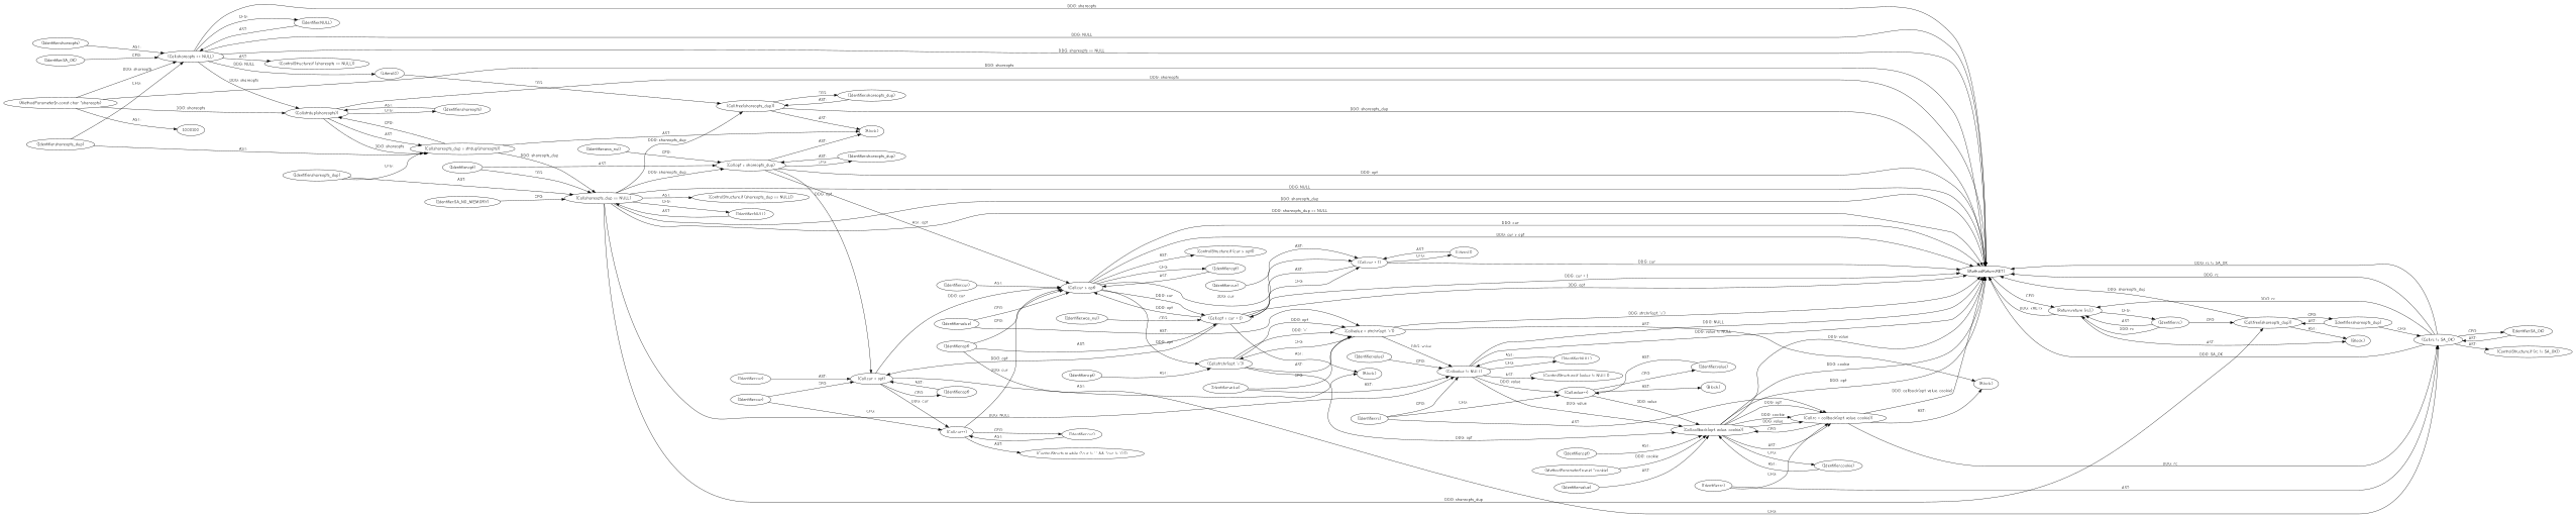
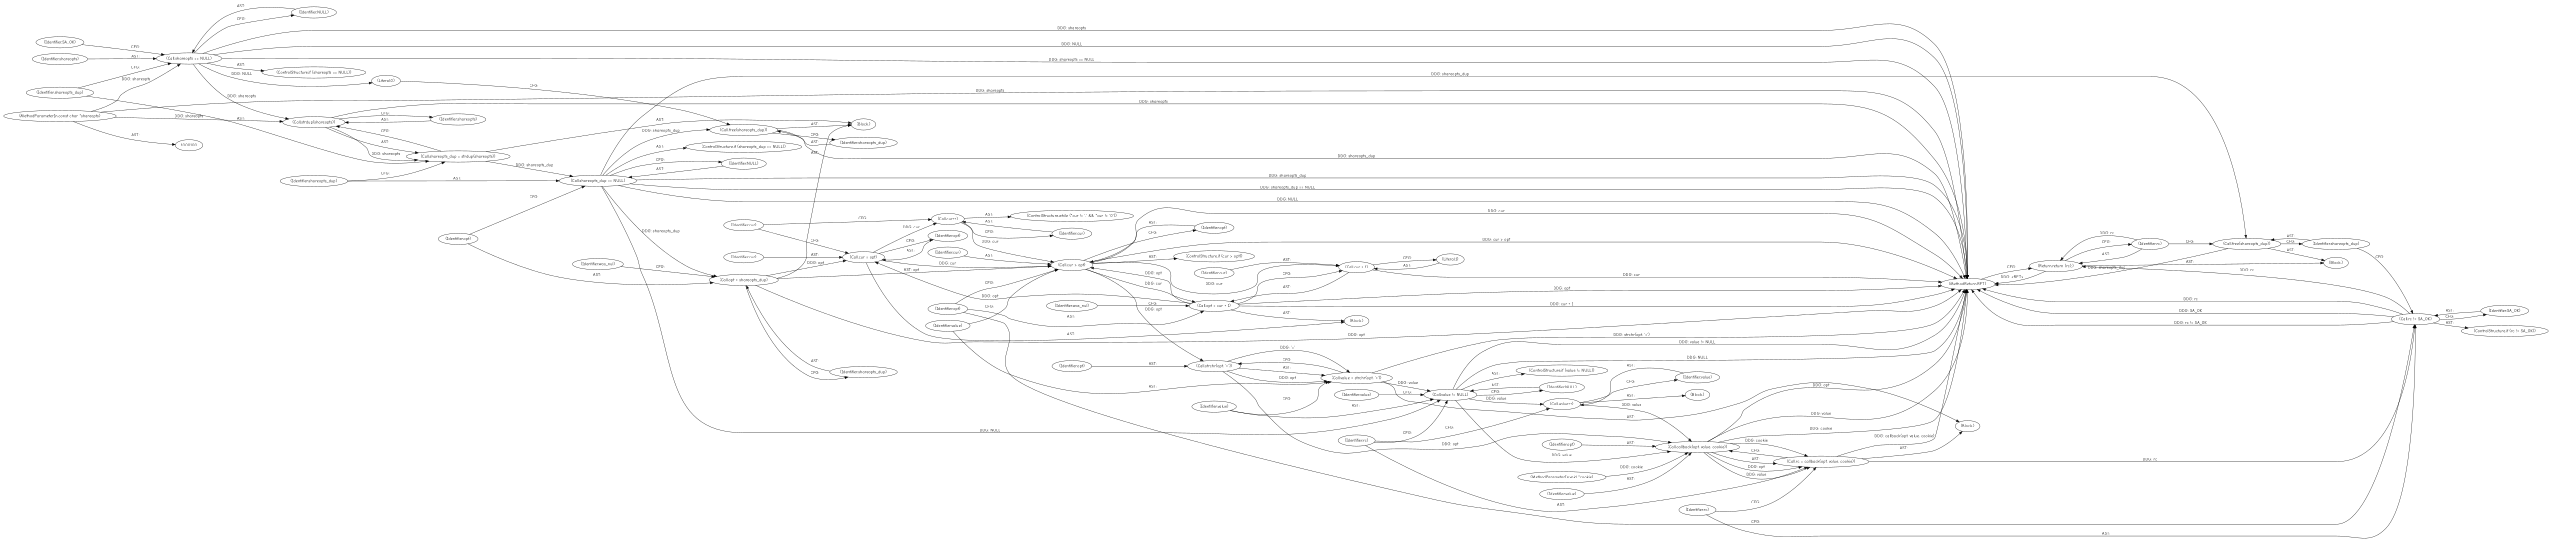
  digraph {
    fontname="Comic Neue"
    rankdir=LR
    node [fontname="Comic Neue"]
    edge [fontname="Comic Neue"]
    n1 [label="(Call,strdup(shareopts))"]
    n2 [label="(Call,shareopts_dup = strdup(shareopts))"]
    n3 [label="(Identifier,shareopts)"]
    n4 [label="(MethodReturn,RET)"]
    n5 [label="(Call,shareopts_dup == NULL)"]
    n6 [label="(Block,)"]
    n7 [label="(Return,return (rc);)"]
    n8 [label="(Call,shareopts == NULL)"]
    n9 [label="(ControlStructure,if (shareopts == NULL))"]
    n10 [label="(Identifier,NULL)"]
    n11 [label="(Literal,0)"]
    n12 [label="(Call,opt = shareopts_dup)"]
    n13 [label="(Call,value != NULL)"]
    n14 [label="(Call,free(shareopts_dup))"]
    n15 [label="(Call,free(shareopts_dup))"]
    n16 [label="(Identifier,NULL)"]
    n17 [label="(ControlStructure,if (shareopts_dup == NULL))"]
    n18 [label="(MethodParameterIn,const char *shareopts)"]
    1000100
    n20 [label="(Call,cur = opt)"]
    n21 [label="(Call,cur > opt)"]
    n22 [label="(Identifier,shareopts_dup)"]
    n23 [label="(Call,callback(opt, value, cookie))"]
    n24 [label="(Call,value++)"]
    n25 [label="(ControlStructure,if (value != NULL))"]
    n26 [label="(Identifier,NULL)"]
    n27 [label="(Block,)"]
    n28 [label="(Identifier,shareopts_dup)"]
    n29 [label="(Identifier,shareopts_dup)"]
    n30 [label="(Call,cur++)"]
    n31 [label="(Identifier,opt)"]
    n32 [label="(Block,)"]
    n33 [label="(Call,strchr(opt, '='))"]
    n34 [label="(Call,opt = cur + 1)"]
    n35 [label="(Call,cur + 1)"]
    n36 [label="(ControlStructure,if (cur > opt))"]
    n37 [label="(Identifier,opt)"]
    n38 [label="(Identifier,cur)"]
    n39 [label="(ControlStructure,while (*cur != ',' && *cur != '\0'))"]
    n40 [label="(Call,value = strchr(opt, '='))"]
    n41 [label="(Literal,1)"]
    n42 [label="(Block,)"]
    n43 [label="(Call,rc = callback(opt, value, cookie))"]
-   n44 [label="(Identifier,cookie)"]
    n45 [label="(Identifier,value)"]
    n46 [label="(Block,)"]
    n47 [label="(Call,rc != SA_OK)"]
    n48 [label="(Identifier,SA_OK)"]
    n49 [label="(ControlStructure,if (rc != SA_OK))"]
    n50 [label="(Identifier,rc)"]
    n51 [label="(Identifier,SA_OK)"]
    n52 [label="(Identifier,value)"]
    n53 [label="(Identifier,was_nul)"]
    n54 [label="(Identifier,shareopts)"]
    n55 [label="(Identifier,shareopts_dup)"]
    n56 [label="(Identifier,shareopts_dup)"]
    n57 [label="(Identifier,cur)"]
    n58 [label="(Identifier,was_nul)"]
    n59 [label="(Identifier,opt)"]
    n60 [label="(Identifier,opt)"]
    n61 [label="(Identifier,opt)"]
    n62 [label="(Identifier,cur)"]
    n63 [label="(Identifier,value)"]
    n64 [label="(Identifier,rc)"]
    n65 [label="(Identifier,rc)"]
    n66 [label="(Identifier,cur)"]
    n67 [label="(Identifier,value)"]
    n68 [label="(Identifier,opt)"]
    n69 [label="(MethodParameterIn,void *cookie)"]
    n70 [label="(Identifier,cur)"]
-   n71 [label="(Identifier,SA_NO_MEMORY)"]
    n72 [label="(Identifier,value)"]
    n1 -> n2 [label="AST: "]
    n1 -> n2 [label="DDG: shareopts"]
    n1 -> n3 [label="CFG: "]
    n1 -> n4 [label="DDG: shareopts"]
    n2 -> n1 [label="CFG: "]
    n2 -> n5 [label="DDG: shareopts_dup"]
    n2 -> n6 [label="AST: "]
    n3 -> n1 [label="AST: "]
    n4 -> n7 [label="CFG: "]
    n5 -> n4 [label="DDG: shareopts_dup"]
    n5 -> n4 [label="DDG: shareopts_dup == NULL"]
    n5 -> n4 [label="DDG: NULL"]
    n5 -> n12 [label="DDG: shareopts_dup"]
    n5 -> n13 [label="DDG: NULL"]
    n5 -> n14 [label="DDG: shareopts_dup"]
    n5 -> n15 [label="DDG: shareopts_dup"]
    n5 -> n16 [label="CFG: "]
    n5 -> n17 [label="AST: "]
    n7 -> n4 [label="DDG: <RET>"]
    n7 -> n27 [label="AST: "]
    n7 -> n50 [label="CFG: "]
    n8 -> n1 [label="DDG: shareopts"]
    n8 -> n4 [label="DDG: NULL"]
    n8 -> n4 [label="DDG: shareopts == NULL"]
    n8 -> n4 [label="DDG: shareopts"]
    n8 -> n9 [label="AST: "]
    n8 -> n10 [label="CFG: "]
    n8 -> n11 [label="DDG: NULL"]
    n10 -> n8 [label="AST: "]
    n11 -> n15 [label="CFG: "]
    n12 -> n4 [label="DDG: opt"]
    n12 -> n6 [label="AST: "]
    n12 -> n20 [label="DDG: opt"]
    n12 -> n21 [label="AST: opt"]
    n12 -> n22 [label="CFG: "]
    n13 -> n4 [label="DDG: value != NULL"]
    n13 -> n4 [label="DDG: NULL"]
    n13 -> n23 [label="DDG: value"]
    n13 -> n24 [label="DDG: value"]
    n13 -> n25 [label="AST: "]
    n13 -> n26 [label="CFG: "]
    n14 -> n4 [label="DDG: shareopts_dup"]
    n14 -> n27 [label="AST: "]
    n14 -> n28 [label="CFG: "]
    n15 -> n4 [label="DDG: shareopts_dup"]
    n15 -> n6 [label="AST: "]
    n15 -> n29 [label="CFG: "]
    n16 -> n5 [label="AST: "]
    n18 -> n1 [label="DDG: shareopts"]
    n18 -> n4 [label="DDG: shareopts"]
    n18 -> n8 [label="DDG: shareopts"]
    n18 -> 1000100 [label="AST: "]
    n20 -> n21 [label="DDG: cur"]
    n20 -> n30 [label="DDG: cur"]
    n20 -> n31 [label="CFG: "]
    n20 -> n32 [label="AST: "]
    n21 -> n4 [label="DDG: cur > opt"]
    n21 -> n4 [label="DDG: cur"]
    n21 -> n33 [label="DDG: opt"]
    n21 -> n34 [label="DDG: cur"]
    n21 -> n35 [label="DDG: cur"]
    n21 -> n36 [label="AST: "]
    n21 -> n37 [label="CFG: "]
    n22 -> n12 [label="AST: "]
    n23 -> n4 [label="DDG: opt"]
    n23 -> n4 [label="DDG: value"]
    n23 -> n4 [label="DDG: cookie"]
    n23 -> n43 [label="AST: "]
    n23 -> n43 [label="DDG: opt"]
    n23 -> n43 [label="DDG: value"]
    n23 -> n43 [label="DDG: cookie"]
-   n23 -> n44 [label="CFG: "]
    n24 -> n23 [label="DDG: value"]
    n24 -> n45 [label="CFG: "]
    n24 -> n46 [label="AST: "]
    n26 -> n13 [label="AST: "]
    n28 -> n14 [label="AST: "]
    n28 -> n47 [label="CFG: "]
    n29 -> n15 [label="AST: "]
    n30 -> n21 [label="DDG: cur"]
    n30 -> n38 [label="CFG: "]
    n30 -> n39 [label="AST: "]
    n31 -> n20 [label="AST: "]
    n33 -> n23 [label="DDG: opt"]
    n33 -> n40 [label="AST: "]
    n33 -> n40 [label="DDG: opt"]
    n33 -> n40 [label="DDG: '='"]
    n34 -> n4 [label="DDG: cur + 1"]
    n34 -> n4 [label="DDG: opt"]
    n34 -> n20 [label="DDG: opt"]
    n34 -> n21 [label="DDG: opt"]
    n34 -> n32 [label="AST: "]
    n34 -> n35 [label="CFG: "]
    n35 -> n4 [label="DDG: cur"]
    n35 -> n34 [label="AST: "]
    n35 -> n41 [label="CFG: "]
    n37 -> n21 [label="AST: "]
    n38 -> n30 [label="AST: "]
    n40 -> n4 [label="DDG: strchr(opt, '=')"]
    n40 -> n13 [label="DDG: value"]
    n40 -> n33 [label="CFG: "]
    n40 -> n42 [label="AST: "]
    n41 -> n35 [label="AST: "]
    n43 -> n4 [label="DDG: callback(opt, value, cookie)"]
    n43 -> n23 [label="CFG: "]
    n43 -> n42 [label="AST: "]
    n43 -> n47 [label="DDG: rc"]
-   n44 -> n23 [label="AST: "]
    n45 -> n24 [label="AST: "]
    n47 -> n4 [label="DDG: rc != SA_OK"]
    n47 -> n4 [label="DDG: rc"]
    n47 -> n4 [label="DDG: SA_OK"]
    n47 -> n7 [label="DDG: rc"]
    n47 -> n48 [label="CFG: "]
    n47 -> n49 [label="AST: "]
    n48 -> n47 [label="AST: "]
    n50 -> n7 [label="AST: "]
    n50 -> n7 [label="DDG: rc"]
    n50 -> n14 [label="CFG: "]
    n51 -> n8 [label="CFG: "]
    n52 -> n13 [label="CFG: "]
    n53 -> n34 [label="CFG: "]
    n54 -> n8 [label="AST: "]
    n55 -> n2 [label="AST: "]
    n55 -> n8 [label="CFG: "]
    n56 -> n2 [label="CFG: "]
    n56 -> n5 [label="AST: "]
    n57 -> n20 [label="AST: "]
    n58 -> n12 [label="CFG: "]
    n59 -> n23 [label="AST: "]
    n60 -> n21 [label="CFG: "]
    n60 -> n34 [label="AST: "]
    n60 -> n47 [label="CFG: "]
    n61 -> n5 [label="CFG: "]
    n61 -> n12 [label="AST: "]
    n62 -> n21 [label="AST: "]
    n63 -> n13 [label="AST: "]
    n63 -> n40 [label="CFG: "]
    n64 -> n43 [label="CFG: "]
    n64 -> n47 [label="AST: "]
    n65 -> n13 [label="CFG: "]
    n65 -> n24 [label="CFG: "]
    n65 -> n43 [label="AST: "]
    n66 -> n20 [label="CFG: "]
    n66 -> n30 [label="CFG: "]
    n67 -> n21 [label="CFG: "]
    n67 -> n40 [label="AST: "]
    n68 -> n33 [label="AST: "]
    n69 -> n23 [label="DDG: cookie"]
    n70 -> n35 [label="AST: "]
-   n71 -> n5 [label="CFG: "]
    n72 -> n23 [label="AST: "]
  }
